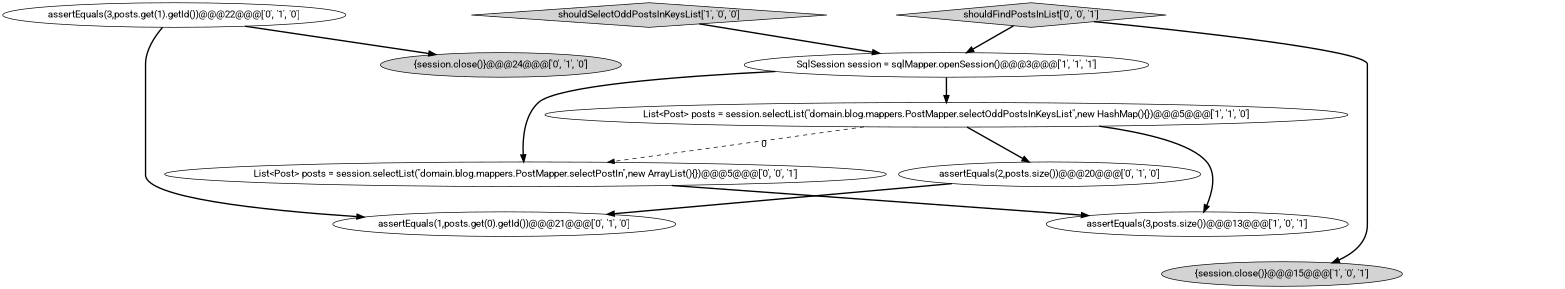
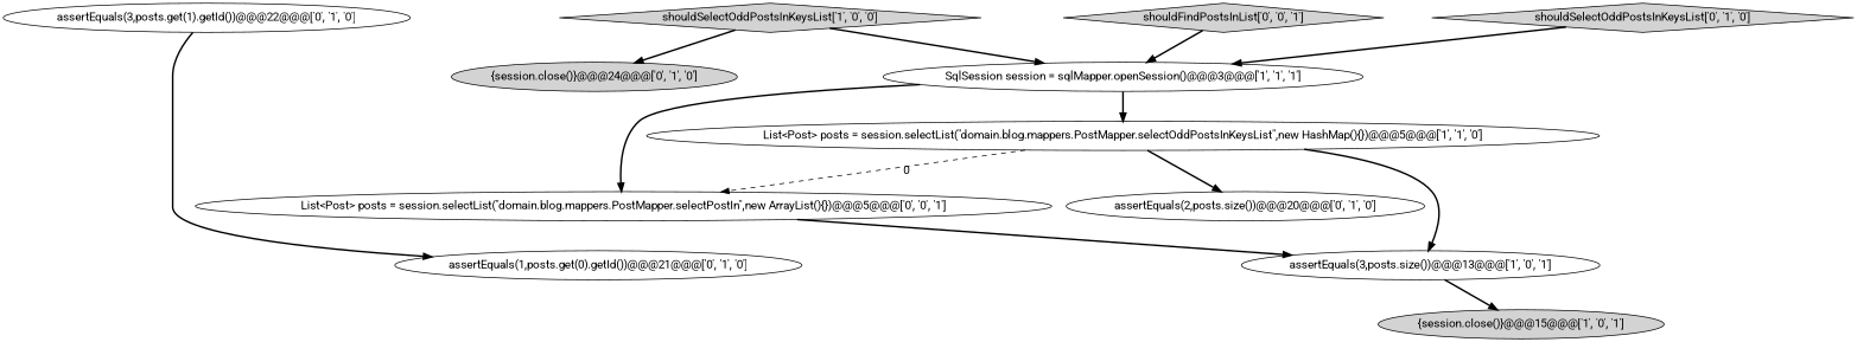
  digraph {
    fontname=Roboto
    node [fillcolor=white fontname=Roboto shape=ellipse style=filled]
    edge [fontname=Roboto style=bold]
    n1 [label="assertEquals(2,posts.size())@@@20@@@['0', '1', '0']"]
    n2 [label="assertEquals(1,posts.get(0).getId())@@@21@@@['0', '1', '0']"]
    n3 [label="assertEquals(3,posts.get(1).getId())@@@22@@@['0', '1', '0']"]
    n4 [fillcolor=lightgray label="{session.close()}@@@24@@@['0', '1', '0']"]
    n5 [label="List<Post> posts = session.selectList(\"domain.blog.mappers.PostMapper.selectPostIn\",new ArrayList(){})@@@5@@@['0', '0', '1']"]
    n6 [label="assertEquals(3,posts.size())@@@13@@@['1', '0', '1']"]
    n7 [fillcolor=lightgray label="{session.close()}@@@15@@@['1', '0', '1']"]
    n8 [fillcolor=lightgray label="shouldSelectOddPostsInKeysList['1', '0', '0']" shape=diamond]
    n9 [label="SqlSession session = sqlMapper.openSession()@@@3@@@['1', '1', '1']"]
    n10 [label="List<Post> posts = session.selectList(\"domain.blog.mappers.PostMapper.selectOddPostsInKeysList\",new HashMap(){})@@@5@@@['1', '1', '0']"]
+   n11 [fillcolor=lightgray label="shouldSelectOddPostsInKeysList['0', '1', '0']" shape=diamond]
    n12 [fillcolor=lightgray label="shouldFindPostsInList['0', '0', '1']" shape=diamond]
-   n1 -> n2
    n3 -> n2
-   n3 -> n4
+   n8 -> n4
    n5 -> n6
-   n12 -> n7
+   n6 -> n7
    n8 -> n9
    n9 -> n5
    n9 -> n10
    n10 -> n1
    n10 -> n5 [label=0 style=dashed]
    n10 -> n6
+   n11 -> n9
    n12 -> n9
  }
